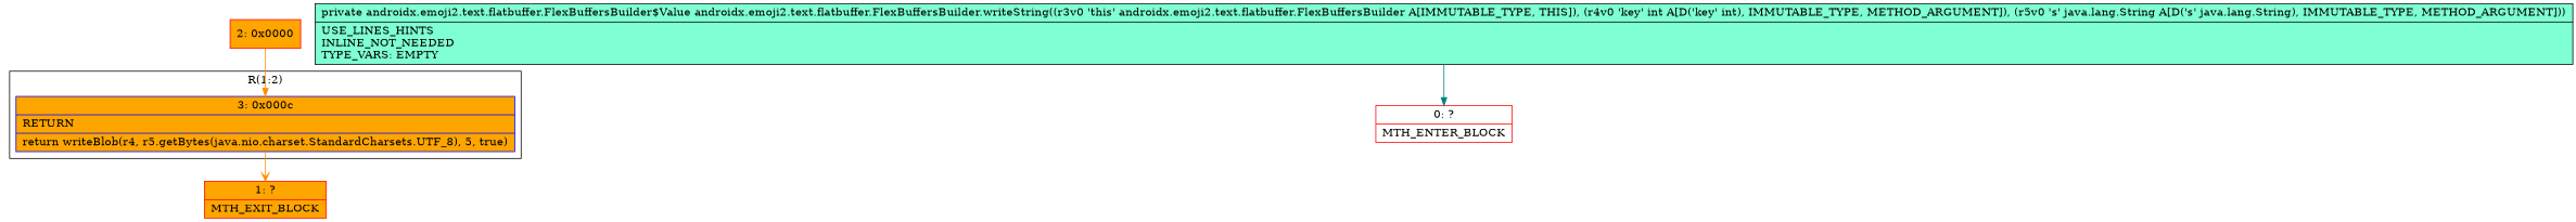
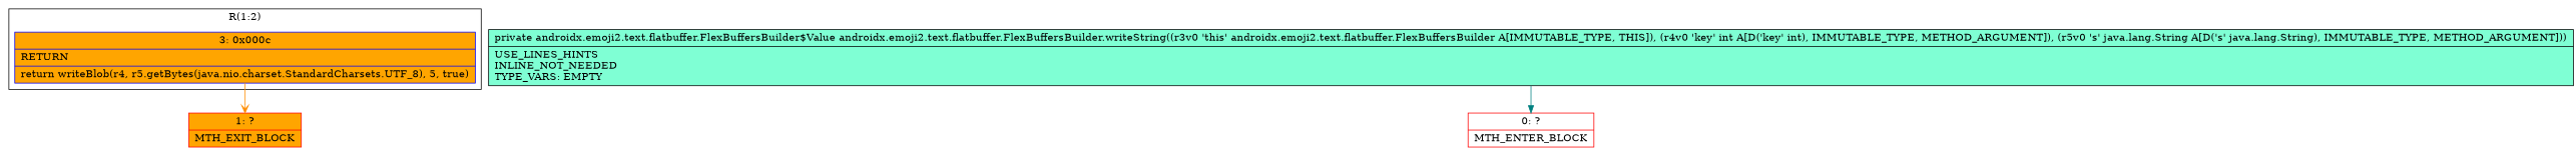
  digraph {
    node [color=red fillcolor=orange shape=record style=filled]
    edge [arrowhead=normal color=darkorange]
    n1 [color=blue label="{3\:\ 0x000c|RETURN\l|return writeBlob(r4, r5.getBytes(java.nio.charset.StandardCharsets.UTF_8), 5, true)\l}"]
    n2 [label="{1\:\ ?|MTH_EXIT_BLOCK\l}"]
    n3 [fillcolor=white label="{0\:\ ?|MTH_ENTER_BLOCK\l}"]
-   n4 [label="{2\:\ 0x0000}"]
    n5 [fillcolor=aquamarine label="{private androidx.emoji2.text.flatbuffer.FlexBuffersBuilder$Value androidx.emoji2.text.flatbuffer.FlexBuffersBuilder.writeString((r3v0 'this' androidx.emoji2.text.flatbuffer.FlexBuffersBuilder A[IMMUTABLE_TYPE, THIS]), (r4v0 'key' int A[D('key' int), IMMUTABLE_TYPE, METHOD_ARGUMENT]), (r5v0 's' java.lang.String A[D('s' java.lang.String), IMMUTABLE_TYPE, METHOD_ARGUMENT]))  | USE_LINES_HINTS\lINLINE_NOT_NEEDED\lTYPE_VARS: EMPTY\l}" color=""]
    subgraph cluster_1 {
      label="R(1:2)"
      n1
    }
    n1 -> n2 [arrowhead=vee]
-   n4 -> n1
    n5 -> n3 [color=teal]
  }
